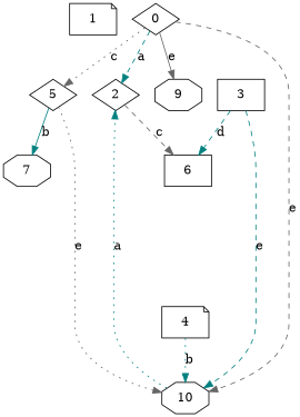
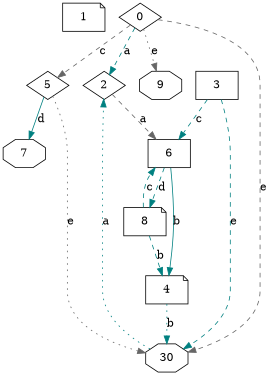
  strict digraph {
    node [shape=note]
    edge [color=teal style=dashed]
    1
    2 [shape=diamond]
    6 [shape=box]
    4
+   8
    0 [shape=diamond]
    5 [shape=diamond]
    9 [shape=octagon]
-   10 [shape=octagon]
+   10 [shape=octagon label=30]
    7 [shape=octagon]
    3 [shape=box]
-   2 -> 6 [color=gray40 label=c]
+   2 -> 6 [color=gray40 label=a]
+   6 -> 4 [label=b style=solid]
+   6 -> 8 [label=d]
    4 -> 10 [label=b style=dotted]
+   8 -> 6 [label=c]
+   8 -> 4 [label=b]
    0 -> 2 [label=a]
-   0 -> 5 [color=gray40 label=c style=dotted]
-   0 -> 9 [color=gray40 label=e style=solid]
+   0 -> 5 [color=gray40 label=c]
+   0 -> 9 [color=gray40 label=e style=dotted]
    0 -> 10 [color=gray40 label=e]
    5 -> 10 [color=gray40 label=e style=dotted]
-   5 -> 7 [label=b style=solid]
+   5 -> 7 [label=d style=solid]
    10 -> 2 [label=a style=dotted]
-   3 -> 6 [label=d]
+   3 -> 6 [label=c]
    3 -> 10 [label=e]
  }
